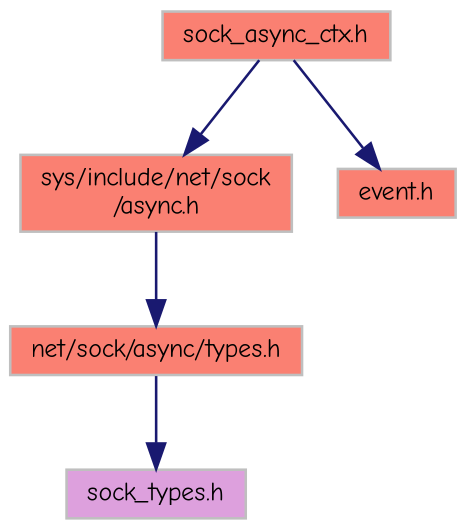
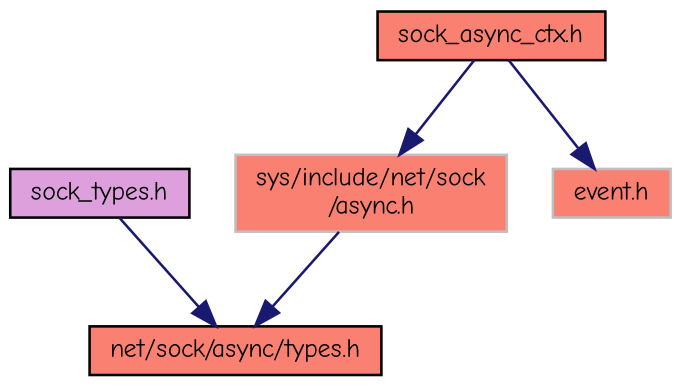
  digraph {
    fontname="Comic Neue"
    node [color=grey75 fillcolor=salmon fontname="Comic Neue" fontsize=10 shape=record style=filled]
    edge [color=midnightblue fontname="Comic Neue" fontsize=10 labelfontname=Helvetica labelfontsize=10 style=solid]
    n1 [fontcolor=black height=0.2 label="sys/include/net/sock\l/async.h" width=0.4]
-   n2 [height=0.2 label="net/sock/async/types.h" width=0.4]
-   n3 [fillcolor=plum height=0.2 label="sock_types.h" width=0.4]
-   n4 [height=0.2 label="sock_async_ctx.h" width=0.4]
+   n2 [color=black height=0.2 label="net/sock/async/types.h" width=0.4]
+   n3 [color=black fillcolor=plum height=0.2 label="sock_types.h" width=0.4]
+   n4 [color=black height=0.2 label="sock_async_ctx.h" width=0.4]
    n5 [height=0.2 label="event.h" width=0.4]
    n1 -> n2
-   n2 -> n3
+   n3 -> n2
    n4 -> n1
    n4 -> n5
  }
